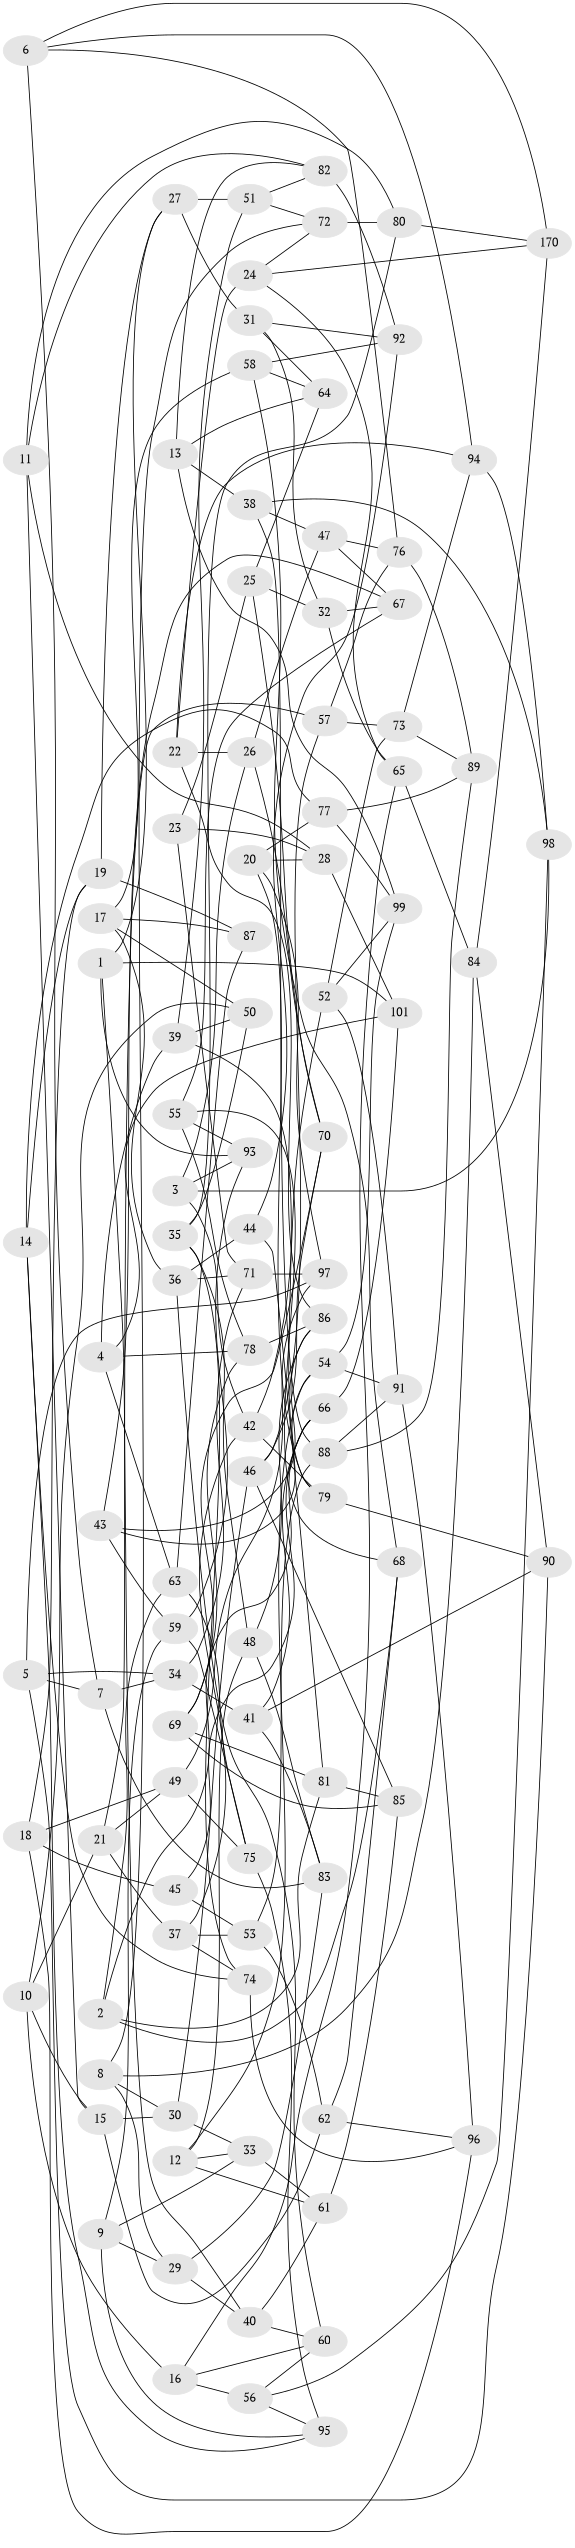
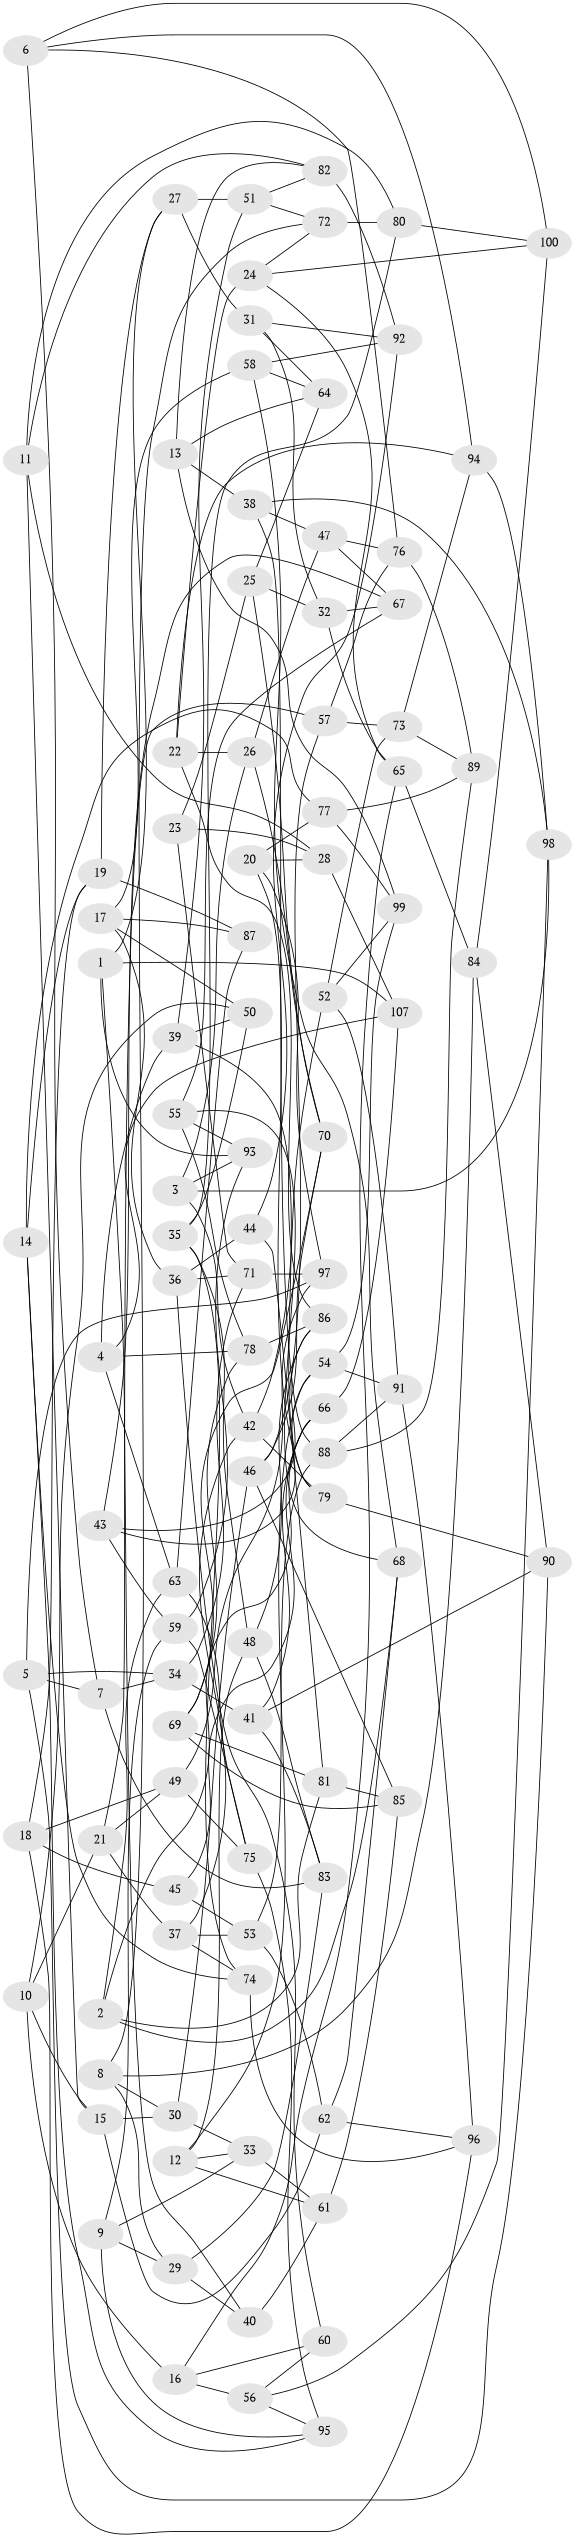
  graph {
    fontname="PT Serif"
    rankdir=LR
    node [color=gray90 fontname="PT Serif" style=filled]
    edge [fontname="PT Serif"]
    1
    27
    40
    93
-   101
+   101 [label=107]
    31
    51
    61
    60
    2
    63
    66
    68
    81
    87
    75
    85
    3
    26
    42
    98
    70
    47
    79
    52
    4
    39
    78
    50
    86
    5
    7
    34
    90
    97
    83
    71
    41
    6
    76
    94
-   100 [label=170]
+   100
    89
    8
    29
    30
    72
    84
    33
    46
    80
    9
    59
    95
    10
    15
    16
    21
    62
    56
    65
    49
    37
    57
    11
    28
    82
    92
    12
    48
    54
    99
    91
    13
    38
    64
    88
    14
    19
    74
    77
    96
    17
    36
    58
    44
    18
    45
    53
    20
    73
    22
    24
    23
    25
    32
    67
    35
    43
    55
    69
    1 -- 27
    1 -- 40
    1 -- 93
    1 -- 101
    27 -- 31
    27 -- 51
    40 -- 61
-   40 -- 60
    31 -- 92
    31 -- 64
    31 -- 32
    51 -- 72
    51 -- 82
    61 -- 85
    2 -- 63
    2 -- 66
    2 -- 68
    2 -- 81
    63 -- 87
    63 -- 75
    66 -- 101
    81 -- 85
    75 -- 95
    3 -- 93
    3 -- 26
    3 -- 42
    3 -- 98
    26 -- 70
    26 -- 47
    42 -- 79
    42 -- 52
    47 -- 76
    47 -- 67
    79 -- 90
    52 -- 99
    52 -- 91
    52 -- 73
    4 -- 101
    4 -- 63
    4 -- 39
    4 -- 78
    39 -- 51
    39 -- 79
    39 -- 50
    78 -- 86
    5 -- 7
    5 -- 34
    5 -- 90
    5 -- 97
    7 -- 34
    7 -- 83
    34 -- 71
    34 -- 41
    71 -- 97
    41 -- 66
    41 -- 90
    41 -- 83
    6 -- 7
    6 -- 76
    6 -- 94
    6 -- 100
    76 -- 89
    94 -- 98
    8 -- 29
    8 -- 30
    8 -- 72
    8 -- 84
    29 -- 40
    29 -- 83
    30 -- 33
    30 -- 46
    72 -- 80
    84 -- 90
    84 -- 100
    33 -- 61
    46 -- 85
    46 -- 70
    46 -- 57
    80 -- 100
    9 -- 29
    9 -- 33
    9 -- 59
    9 -- 95
    59 -- 93
    59 -- 75
    10 -- 50
    10 -- 15
    10 -- 16
    10 -- 21
    15 -- 30
    15 -- 62
    16 -- 60
    16 -- 56
    16 -- 65
    21 -- 49
    21 -- 37
    21 -- 57
    62 -- 68
    62 -- 96
    56 -- 60
    56 -- 98
    56 -- 95
    65 -- 84
    49 -- 75
    49 -- 97
    37 -- 42
    37 -- 74
    37 -- 53
    57 -- 76
    57 -- 73
    11 -- 80
    11 -- 15
    11 -- 28
    11 -- 82
    28 -- 101
    82 -- 92
    12 -- 61
    12 -- 33
    12 -- 48
    12 -- 54
    48 -- 86
    48 -- 83
    54 -- 99
    54 -- 91
    91 -- 96
    13 -- 82
    13 -- 99
    13 -- 38
    13 -- 64
    38 -- 98
    38 -- 47
    38 -- 88
    88 -- 89
    88 -- 91
    14 -- 95
    14 -- 19
    14 -- 74
    14 -- 77
    19 -- 27
    19 -- 87
    74 -- 96
    77 -- 89
    77 -- 99
    17 -- 87
    17 -- 50
    17 -- 36
    17 -- 58
    36 -- 60
    36 -- 71
    36 -- 44
    58 -- 68
    58 -- 92
    58 -- 64
    44 -- 81
    44 -- 92
    18 -- 49
    18 -- 19
    18 -- 96
    18 -- 45
    45 -- 66
    45 -- 53
    53 -- 62
    53 -- 88
    20 -- 79
    20 -- 97
    20 -- 28
    20 -- 77
    73 -- 94
    73 -- 89
    22 -- 26
    22 -- 86
    22 -- 94
    22 -- 24
    24 -- 100
    24 -- 72
    24 -- 65
    23 -- 71
    23 -- 28
    23 -- 25
    25 -- 70
    25 -- 64
    25 -- 32
    32 -- 65
    32 -- 67
    35 -- 50
    35 -- 80
    35 -- 48
    35 -- 74
    43 -- 86
    43 -- 59
    43 -- 54
    43 -- 67
    55 -- 93
    55 -- 68
    55 -- 78
    55 -- 67
    69 -- 81
    69 -- 85
    69 -- 70
    69 -- 78
  }
